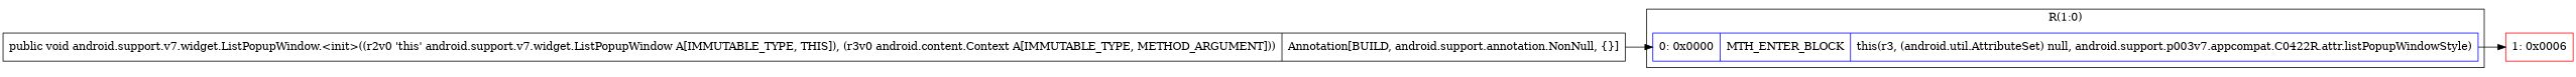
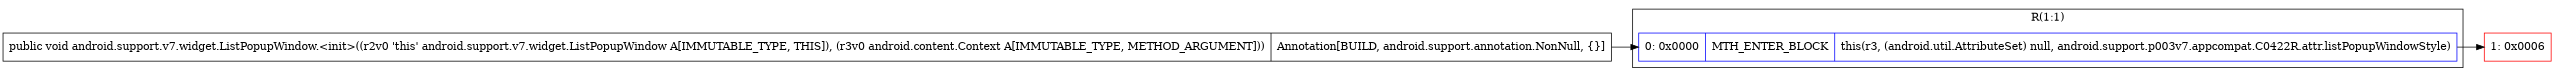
  digraph {
    rankdir=LR
    node [shape=record]
    n1 [color=blue label="{0\:\ 0x0000|MTH_ENTER_BLOCK\l|this(r3, (android.util.AttributeSet) null, android.support.p003v7.appcompat.C0422R.attr.listPopupWindowStyle)\l}"]
    n2 [color=red label="{1\:\ 0x0006}"]
    n3 [label="{public void android.support.v7.widget.ListPopupWindow.\<init\>((r2v0 'this' android.support.v7.widget.ListPopupWindow A[IMMUTABLE_TYPE, THIS]), (r3v0 android.content.Context A[IMMUTABLE_TYPE, METHOD_ARGUMENT]))  | Annotation[BUILD, android.support.annotation.NonNull, \{\}]\l}"]
    subgraph cluster_1 {
-     label="R(1:0)"
+     label="R(1:1)"
      n1
    }
    n1 -> n2
    n3 -> n1
  }
